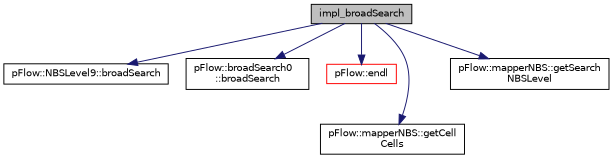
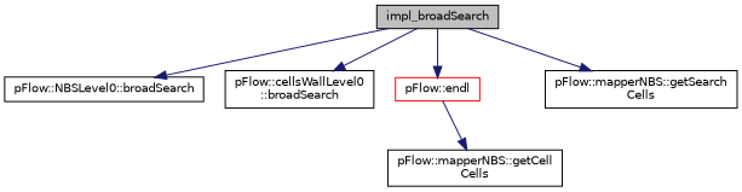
  digraph {
    fontname="DejaVu Sans"
    rankdir=TB
    node [color=black fillcolor=white fontname="DejaVu Sans" fontsize=10 shape=record style=filled]
    edge [color=midnightblue fontname="DejaVu Sans" fontsize=10 labelfontname=Helvetica labelfontsize=10 style=solid]
    n1 [fillcolor=grey75 fontcolor=black height=0.2 label=impl_broadSearch width=0.4]
-   n2 [height=0.2 label="pFlow::NBSLevel9::broadSearch" width=0.4]
-   n3 [height=0.2 label="pFlow::broadSearch0\l::broadSearch" width=0.4]
+   n2 [height=0.2 label="pFlow::NBSLevel0::broadSearch" width=0.4]
+   n3 [height=0.2 label="pFlow::cellsWallLevel0\l::broadSearch" width=0.4]
    n4 [color=red height=0.2 label="pFlow::endl" width=0.4]
    n5 [height=0.2 label="pFlow::mapperNBS::getCell\lCells" width=0.4]
-   n6 [height=0.2 label="pFlow::mapperNBS::getSearch\lNBSLevel" width=0.4]
+   n6 [height=0.2 label="pFlow::mapperNBS::getSearch\lCells" width=0.4]
    n1 -> n2
    n1 -> n3
    n1 -> n4
-   n1 -> n5
+   n4 -> n5
    n1 -> n6
  }
